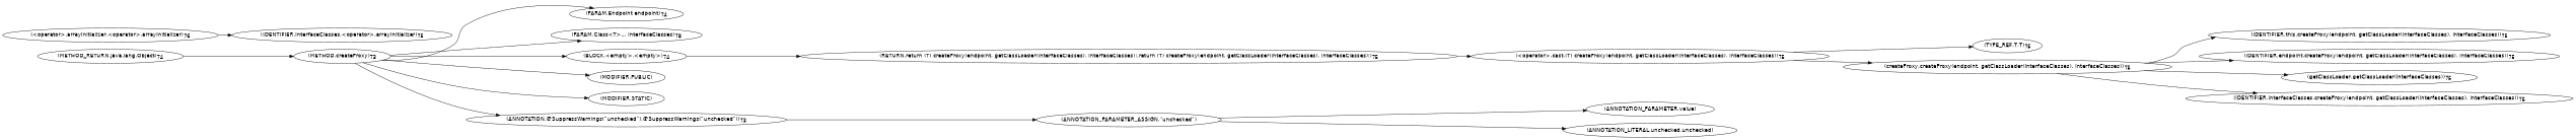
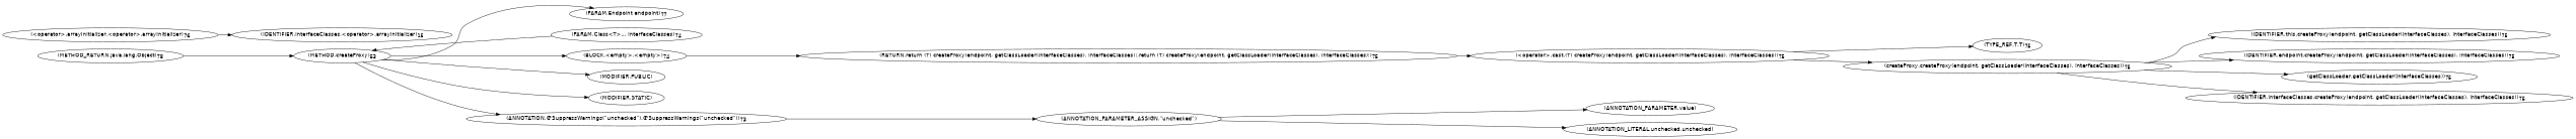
  digraph {
    fontname="DejaVu Sans"
    rankdir=LR
    node [fontname="DejaVu Sans"]
    edge [fontname="DejaVu Sans"]
-   n1 [label=<(METHOD,createProxy)<SUB>73</SUB>>]
-   n2 [label=<(PARAM,Endpoint endpoint)<SUB>74</SUB>>]
-   n3 [label=<(PARAM,Class&lt;T&gt;... interfaceClasses)<SUB>78</SUB>>]
+   n1 [label=<(METHOD,createProxy)<SUB>53</SUB>>]
+   n2 [label=<(PARAM,Endpoint endpoint)<SUB>77</SUB>>]
+   n3 [label=<(PARAM,Class&lt;T&gt;... interfaceClasses)<SUB>74</SUB>>]
    n4 [label=<(BLOCK,&lt;empty&gt;,&lt;empty&gt;)<SUB>74</SUB>>]
    n5 [label=<(MODIFIER,PUBLIC)>]
    n6 [label=<(MODIFIER,STATIC)>]
    n7 [label=<(ANNOTATION,@SuppressWarnings(&quot;unchecked&quot;),@SuppressWarnings(&quot;unchecked&quot;))<SUB>73</SUB>>]
    n8 [label=<(RETURN,return (T) createProxy(endpoint, getClassLoader(interfaceClasses), interfaceClasses);,return (T) createProxy(endpoint, getClassLoader(interfaceClasses), interfaceClasses);)<SUB>75</SUB>>]
    n9 [label=<(ANNOTATION_PARAMETER_ASSIGN,&quot;unchecked&quot;)>]
-   n10 [label=<(METHOD_RETURN,java.lang.Object)<SUB>74</SUB>>]
+   n10 [label=<(METHOD_RETURN,java.lang.Object)<SUB>78</SUB>>]
    n11 [label=<(&lt;operator&gt;.cast,(T) createProxy(endpoint, getClassLoader(interfaceClasses), interfaceClasses))<SUB>75</SUB>>]
    n12 [label=<(TYPE_REF,T,T)<SUB>75</SUB>>]
    n13 [label=<(createProxy,createProxy(endpoint, getClassLoader(interfaceClasses), interfaceClasses))<SUB>75</SUB>>]
    n14 [label=<(IDENTIFIER,this,createProxy(endpoint, getClassLoader(interfaceClasses), interfaceClasses))<SUB>75</SUB>>]
    n15 [label=<(IDENTIFIER,endpoint,createProxy(endpoint, getClassLoader(interfaceClasses), interfaceClasses))<SUB>75</SUB>>]
    n16 [label=<(getClassLoader,getClassLoader(interfaceClasses))<SUB>75</SUB>>]
    n17 [label=<(IDENTIFIER,interfaceClasses,createProxy(endpoint, getClassLoader(interfaceClasses), interfaceClasses))<SUB>75</SUB>>]
    n18 [label=<(&lt;operator&gt;.arrayInitializer,&lt;operator&gt;.arrayInitializer)<SUB>76</SUB>>]
-   n19 [label=<(IDENTIFIER,interfaceClasses,&lt;operator&gt;.arrayInitializer)<SUB>75</SUB>>]
+   n19 [label=<(IDENTIFIER,interfaceClasses,&lt;operator&gt;.arrayInitializer)<SUB>15</SUB>>]
    n20 [label=<(ANNOTATION_PARAMETER,value)>]
    n21 [label=<(ANNOTATION_LITERAL,unchecked,unchecked)>]
    n1 -> n2
-   n1 -> n3
+   n3 -> n1
    n1 -> n4
    n1 -> n5
    n1 -> n6
    n1 -> n7
    n4 -> n8
    n7 -> n9
    n8 -> n11
    n9 -> n20
    n9 -> n21
    n10 -> n1
    n11 -> n12
    n11 -> n13
    n13 -> n14
    n13 -> n15
    n13 -> n16
    n13 -> n17
    n18 -> n19
  }
